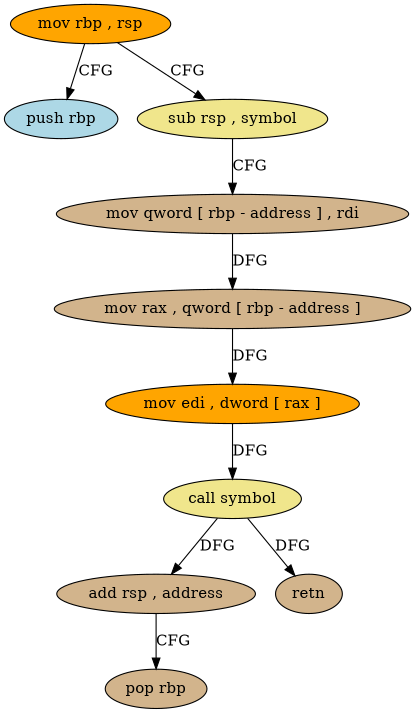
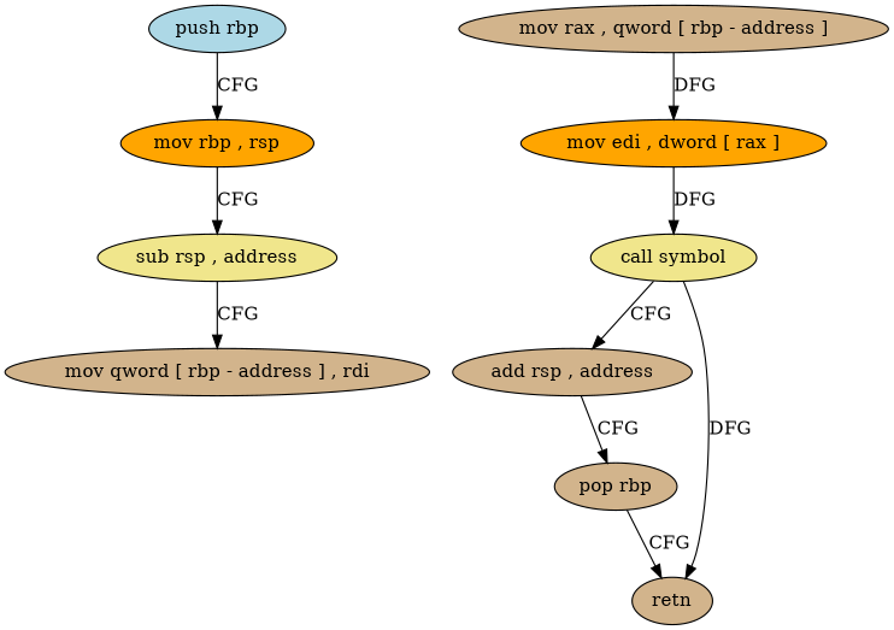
  digraph {
    node [fillcolor=tan style=filled]
    n1 [fillcolor=lightblue label="push rbp"]
    n2 [fillcolor=orange label="mov rbp , rsp"]
-   n3 [fillcolor=khaki label="sub rsp , symbol"]
+   n3 [fillcolor=khaki label="sub rsp , address"]
    n4 [label="mov qword [ rbp - address ] , rdi"]
    n5 [label="mov rax , qword [ rbp - address ]"]
    n6 [fillcolor=orange label="mov edi , dword [ rax ]"]
    n7 [fillcolor=khaki label="call symbol"]
    n8 [label="add rsp , address"]
    n9 [label=retn]
    n10 [label="pop rbp"]
-   n2 -> n1 [label=CFG]
+   n1 -> n2 [label=CFG]
    n2 -> n3 [label=CFG]
    n3 -> n4 [label=CFG]
-   n4 -> n5 [label=DFG]
    n5 -> n6 [label=DFG]
    n6 -> n7 [label=DFG]
-   n7 -> n8 [label=DFG]
+   n7 -> n8 [label=CFG]
    n7 -> n9 [label=DFG]
    n8 -> n10 [label=CFG]
+   n10 -> n9 [label=CFG]
  }
